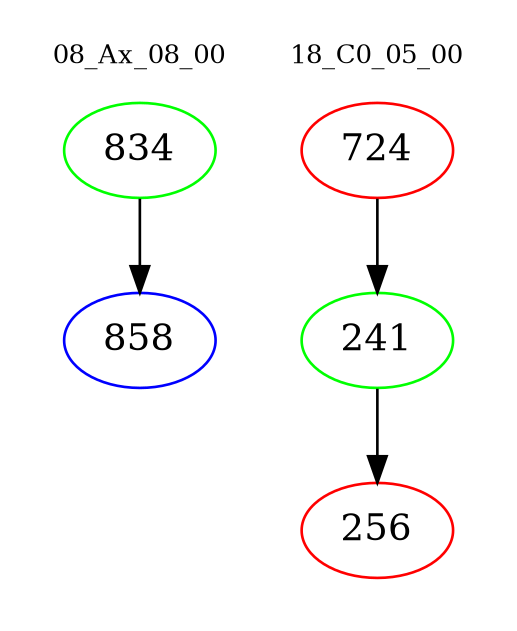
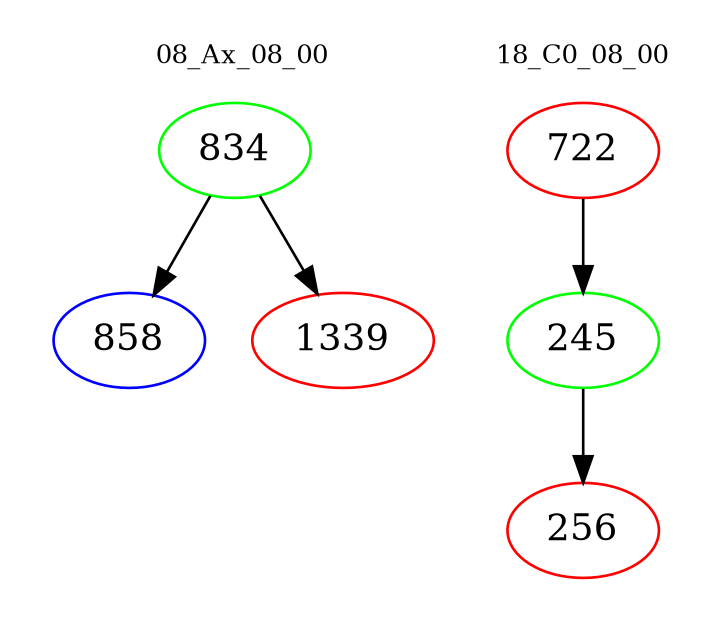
  digraph {
    node [color=red]
    edge [color=black]
    n1 [color=green label=834]
    n2 [color=blue label=858]
-   n4 [color=green label=241]
+   n3 [label=1339]
+   n4 [color=green label=245]
    n5 [label=256]
-   n6 [label=724]
+   n6 [label=722]
    subgraph cluster_1 {
      color=white
      fontsize=10
      label="08_Ax_08_00"
      n1
      n2
+     n3
    }
    subgraph cluster_2 {
      color=white
      fontsize=10
-     label="18_C0_05_00"
+     label="18_C0_08_00"
      n4
      n5
      n6
    }
    n1 -> n2
+   n1 -> n3
    n4 -> n5
    n6 -> n4
  }
